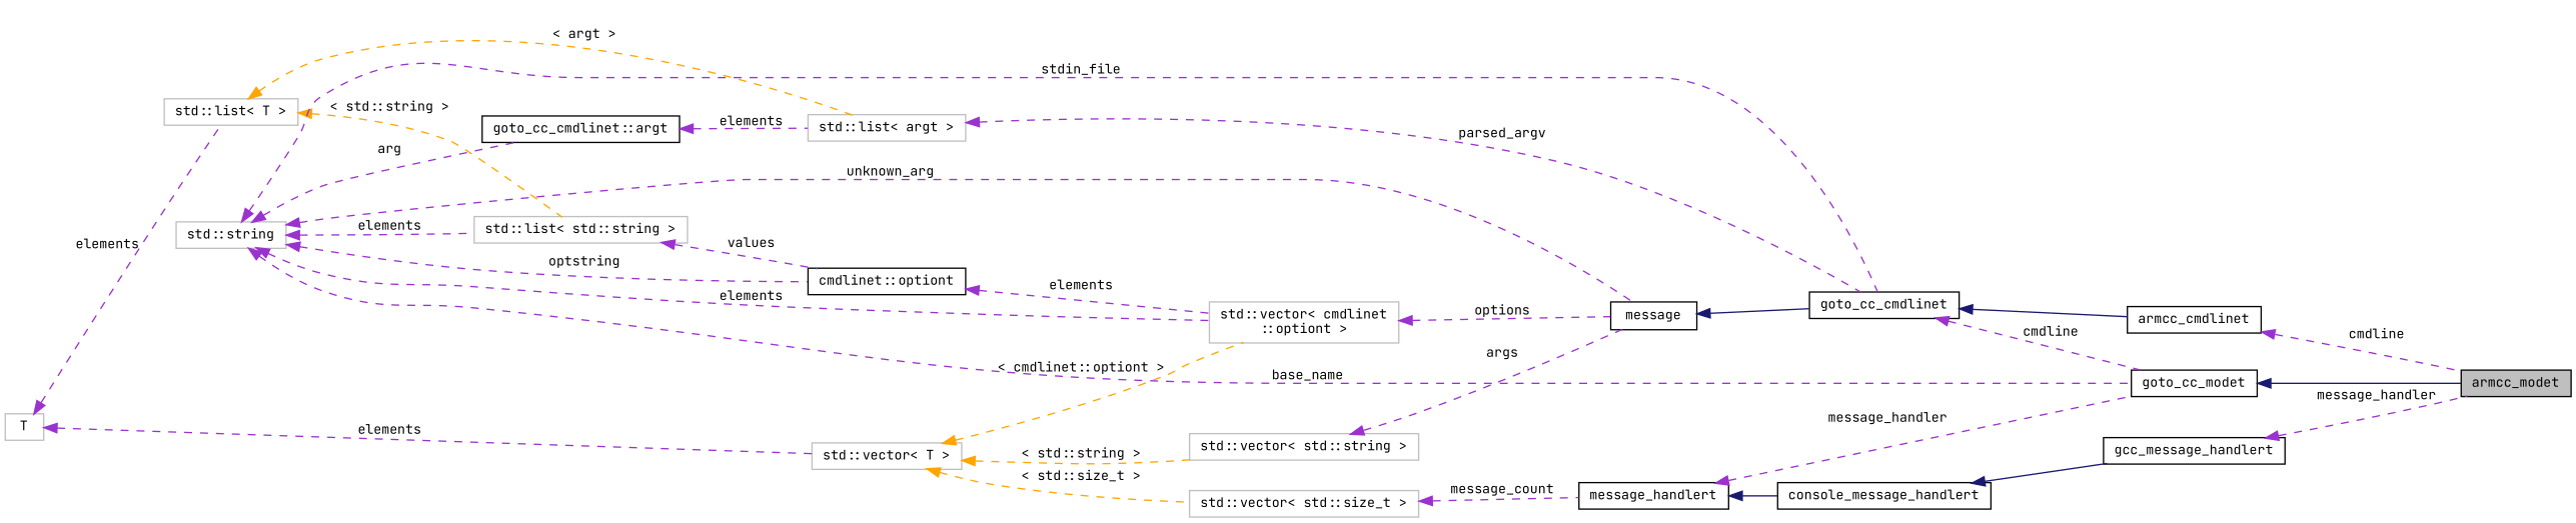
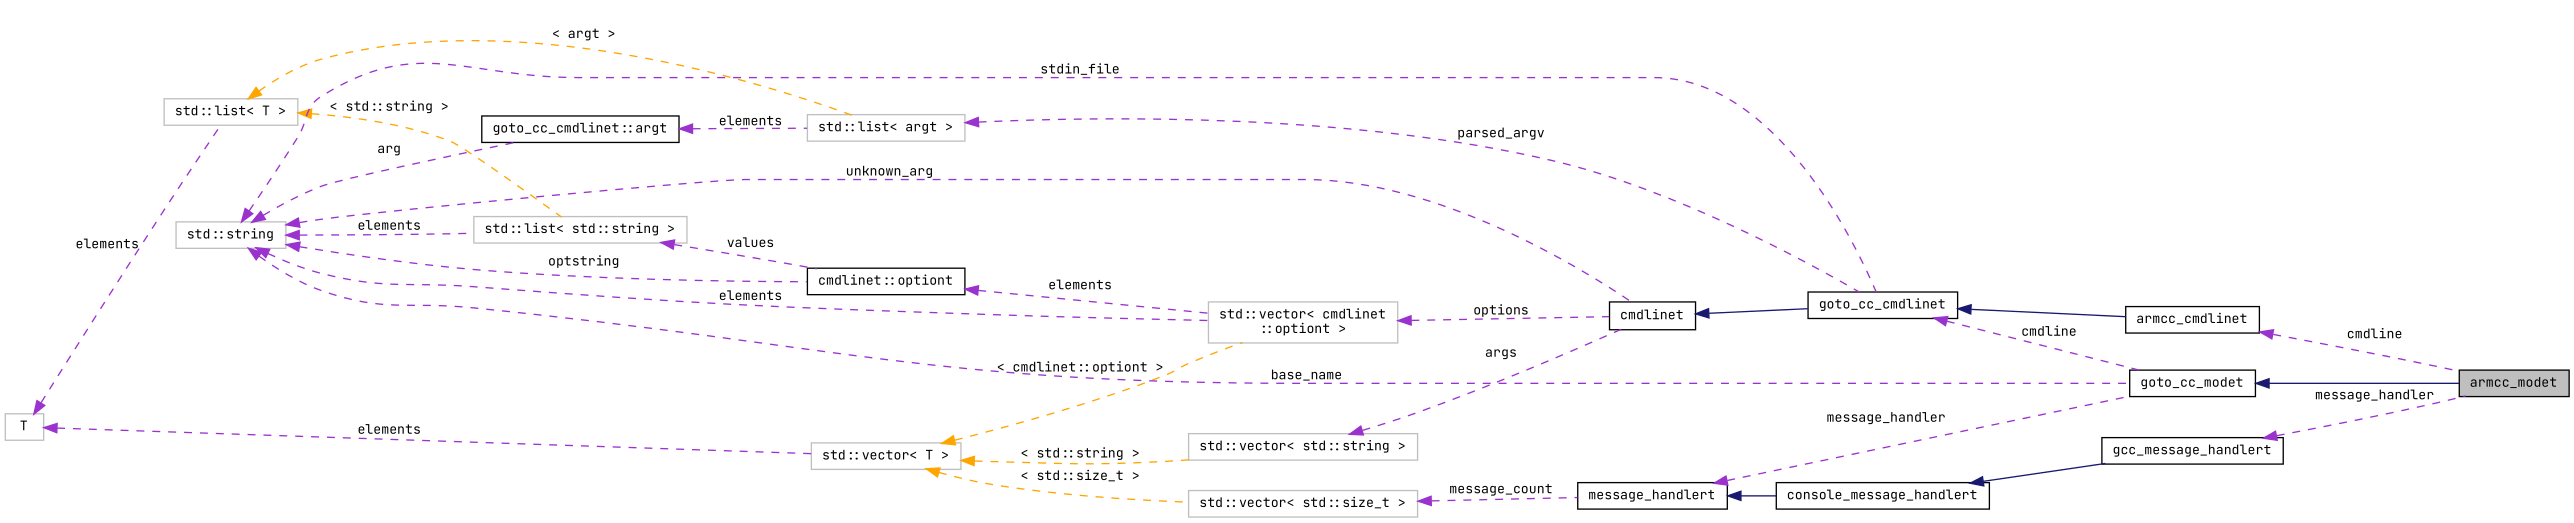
  digraph {
    fontname="JetBrains Mono"
    rankdir=LR
    node [color=black fontname="JetBrains Mono" fontsize=10 shape=record]
    edge [color=darkorchid3 dir=back fontname="JetBrains Mono" fontsize=10 labelfontname=Helvetica labelfontsize=10 style=dashed]
    n1 [fillcolor=grey75 fontcolor=black height=0.2 label=armcc_modet style=filled width=0.4]
    n2 [height=0.2 label=goto_cc_modet width=0.4]
    n3 [height=0.2 label=message_handlert width=0.4]
    n4 [height=0.2 label=console_message_handlert width=0.4]
    n5 [height=0.2 label=gcc_message_handlert width=0.4]
    n6 [color=grey75 height=0.2 label="std::vector\< std::size_t \>" width=0.4]
    n7 [color=grey75 height=0.2 label="std::vector\< T \>" width=0.4]
    n8 [color=grey75 height=0.2 label="std::vector\< cmdlinet\l::optiont \>" width=0.4]
    n9 [color=grey75 height=0.2 label="std::vector\< std::string \>" width=0.4]
-   n10 [height=0.2 label=message width=0.4]
+   n10 [height=0.2 label=cmdlinet width=0.4]
    n11 [color=grey75 height=0.2 label=T width=0.4]
    n12 [color=grey75 height=0.2 label="std::list\< T \>" width=0.4]
    n13 [color=grey75 height=0.2 label="std::list\< std::string \>" width=0.4]
    n14 [color=grey75 height=0.2 label="std::list\< argt \>" width=0.4]
    n15 [height=0.2 label=goto_cc_cmdlinet width=0.4]
    n16 [height=0.2 label=armcc_cmdlinet width=0.4]
    n17 [height=0.2 label="cmdlinet::optiont" width=0.4]
    n18 [color=grey75 height=0.2 label="std::string" width=0.4]
    n19 [height=0.2 label="goto_cc_cmdlinet::argt" width=0.4]
    n2 -> n1 [color=midnightblue style=solid]
    n3 -> n2 [label=" message_handler"]
    n3 -> n4 [color=midnightblue style=solid]
    n4 -> n5 [color=midnightblue style=solid]
    n5 -> n1 [label=" message_handler"]
    n6 -> n3 [label=" message_count"]
    n7 -> n6 [color=orange label=" \< std::size_t \>"]
    n7 -> n8 [color=orange label=" \< cmdlinet::optiont \>"]
    n7 -> n9 [color=orange label=" \< std::string \>"]
    n8 -> n10 [label=" options"]
    n9 -> n10 [label=" args"]
    n10 -> n15 [color=midnightblue style=solid]
    n11 -> n7 [label=" elements"]
    n11 -> n12 [label=" elements"]
    n12 -> n13 [color=orange label=" \< std::string \>"]
    n12 -> n14 [color=orange label=" \< argt \>"]
    n13 -> n17 [label=" values"]
    n14 -> n15 [label=" parsed_argv"]
    n15 -> n2 [label=" cmdline"]
    n15 -> n16 [color=midnightblue style=solid]
    n16 -> n1 [label=" cmdline"]
    n17 -> n8 [label=" elements"]
    n18 -> n2 [label=" base_name"]
    n18 -> n8 [label=" elements"]
    n18 -> n10 [label=" unknown_arg"]
    n18 -> n13 [label=" elements"]
    n18 -> n15 [label=" stdin_file"]
    n18 -> n17 [label=" optstring"]
    n18 -> n19 [label=" arg"]
    n19 -> n14 [label=" elements"]
  }
